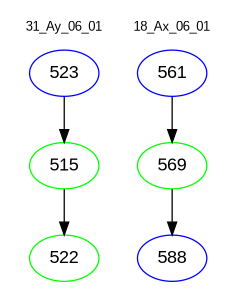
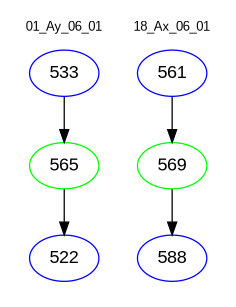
  digraph {
    fontname="Liberation Sans"
    node [color=blue fontname="Liberation Sans"]
    edge [color=black fontname="Liberation Sans"]
-   n1 [label=523]
-   n2 [color=green label=515]
-   n3 [color=green label=522]
+   n1 [label=533]
+   n2 [color=green label=565]
+   n3 [label=522]
    n4 [label=561]
    n5 [color=green label=569]
    n6 [label=588]
    subgraph cluster_1 {
      color=white
      fontsize=10
-     label="31_Ay_06_01"
+     label="01_Ay_06_01"
      n1
      n2
      n3
    }
    subgraph cluster_2 {
      color=white
      fontsize=10
      label="18_Ax_06_01"
      n4
      n5
      n6
    }
    n1 -> n2
    n2 -> n3
    n4 -> n5
    n5 -> n6
  }
